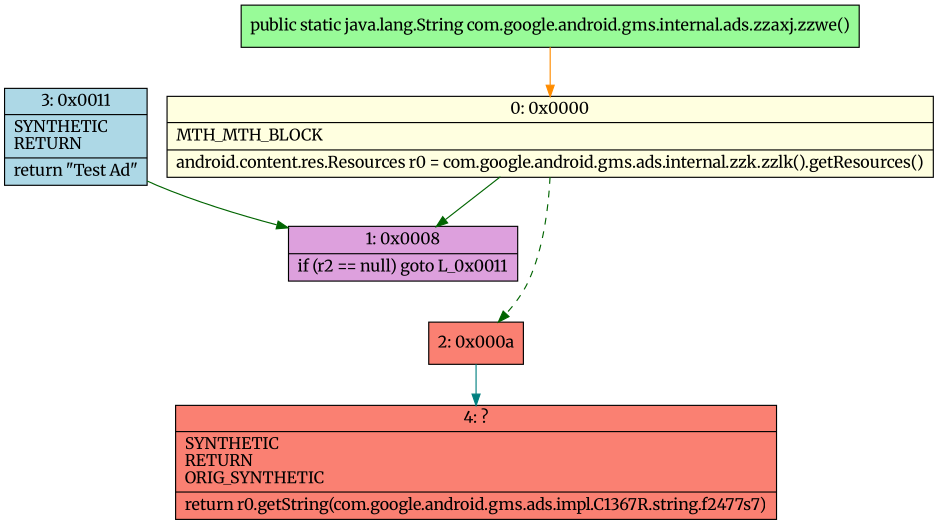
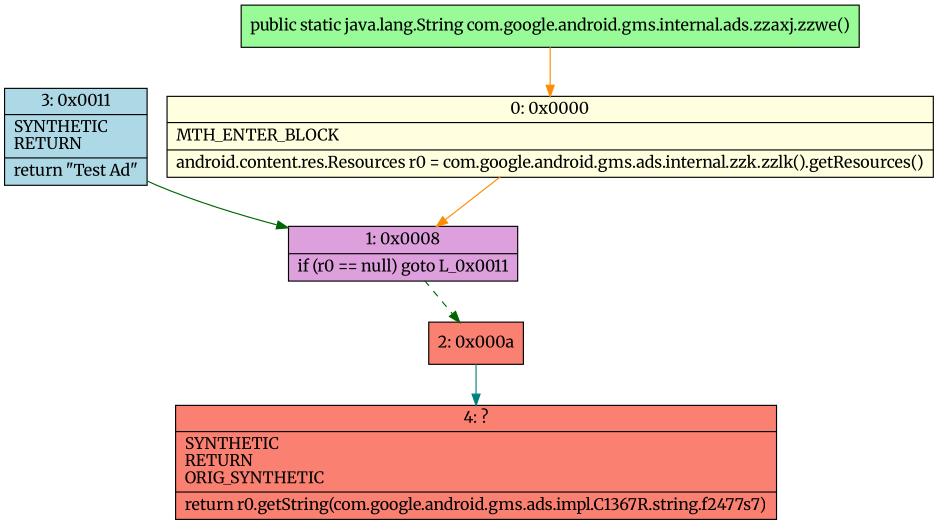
  digraph {
    fontname=Merriweather
    node [fillcolor=salmon fontname=Merriweather shape=record style=filled]
    edge [color=darkorange fontname=Merriweather]
-   n1 [fillcolor=lightyellow label="{0\:\ 0x0000|MTH_MTH_BLOCK\l|android.content.res.Resources r0 = com.google.android.gms.ads.internal.zzk.zzlk().getResources()\l}"]
-   n2 [fillcolor=plum label="{1\:\ 0x0008|if (r2 == null) goto L_0x0011\l}"]
+   n1 [fillcolor=lightyellow label="{0\:\ 0x0000|MTH_ENTER_BLOCK\l|android.content.res.Resources r0 = com.google.android.gms.ads.internal.zzk.zzlk().getResources()\l}"]
+   n2 [fillcolor=plum label="{1\:\ 0x0008|if (r0 == null) goto L_0x0011\l}"]
    n3 [label="{2\:\ 0x000a}"]
    n4 [label="{4\:\ ?|SYNTHETIC\lRETURN\lORIG_SYNTHETIC\l|return r0.getString(com.google.android.gms.ads.impl.C1367R.string.f2477s7)\l}"]
    n5 [fillcolor=lightblue label="{3\:\ 0x0011|SYNTHETIC\lRETURN\l|return \"Test Ad\"\l}"]
    n6 [fillcolor=palegreen label="{public static java.lang.String com.google.android.gms.internal.ads.zzaxj.zzwe() }"]
-   n1 -> n2 [color=darkgreen]
-   n1 -> n3 [color=darkgreen style=dashed]
+   n1 -> n2
+   n2 -> n3 [color=darkgreen style=dashed]
    n3 -> n4 [color=teal]
    n5 -> n2 [color=darkgreen]
    n6 -> n1
  }
